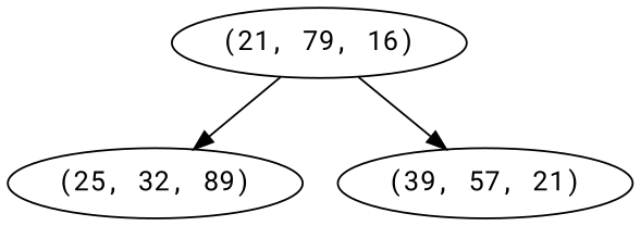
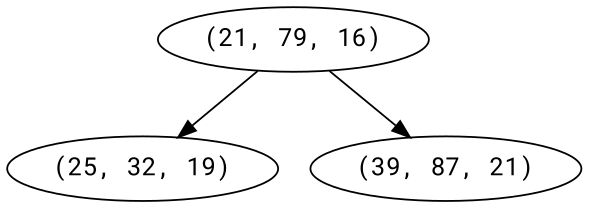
  digraph {
    fontname="Roboto Mono"
    node [fontname="Roboto Mono"]
    edge [fontname="Roboto Mono"]
    n1 [label="(21, 79, 16)"]
-   "(25, 32, 19)" [label="(25, 32, 89)"]
-   "(39, 57, 21)"
+   "(25, 32, 19)"
+   "(39, 57, 21)" [label="(39, 87, 21)"]
    n1 -> "(25, 32, 19)"
    n1 -> "(39, 57, 21)"
  }
